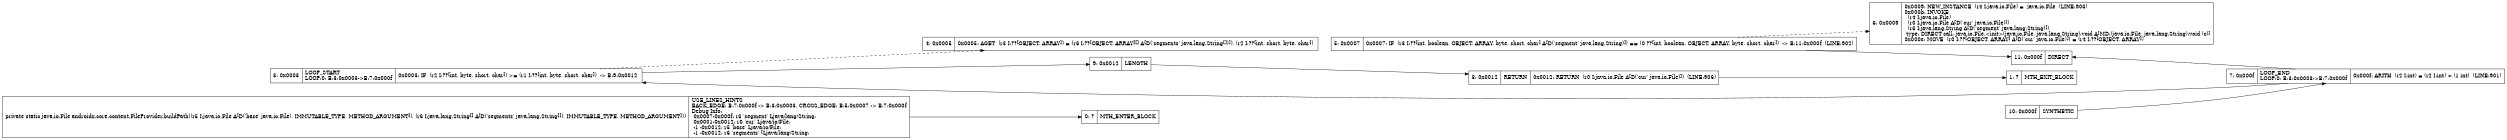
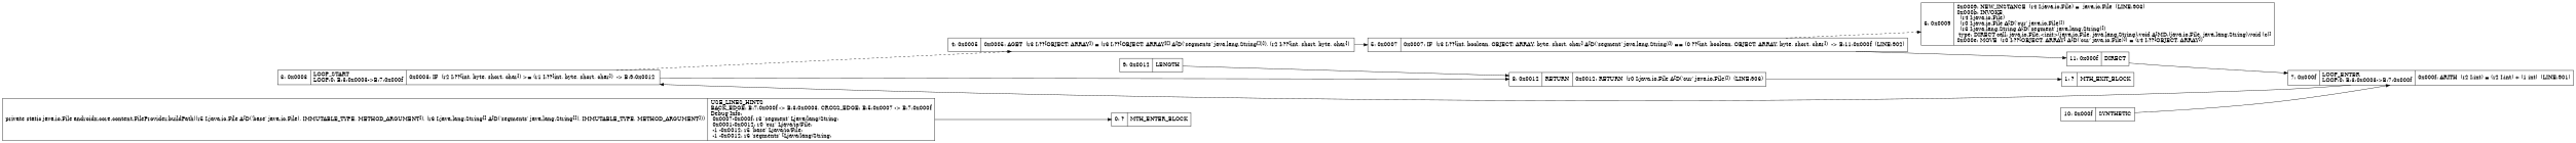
  digraph {
    rankdir=LR
    node [shape=record]
    n1 [label="{0\:\ ?|MTH_ENTER_BLOCK\l}"]
    n2 [label="{3\:\ 0x0003|LOOP_START\lLOOP:0: B:3:0x0003\-\>B:7:0x000f\l|0x0003: IF  (r2 I:??[int, byte, short, char]) \>= (r1 I:??[int, byte, short, char])  \-\> B:9:0x0012 \l}"]
    n3 [label="{4\:\ 0x0005|0x0005: AGET  (r3 I:??[OBJECT, ARRAY]) = (r6 I:??[OBJECT, ARRAY][] A[D('segments' java.lang.String[])]), (r2 I:??[int, short, byte, char]) \l}"]
    n4 [label="{9\:\ 0x0012|LENGTH\l}"]
    n5 [label="{5\:\ 0x0007|0x0007: IF  (r3 I:??[int, boolean, OBJECT, ARRAY, byte, short, char] A[D('segment' java.lang.String)]) == (0 ??[int, boolean, OBJECT, ARRAY, byte, short, char])  \-\> B:11:0x000f  (LINE:902)\l}"]
    n6 [label="{8\:\ 0x0012|RETURN\l|0x0012: RETURN  (r0 I:java.io.File A[D('cur' java.io.File)])  (LINE:906)\l}"]
    n7 [label="{6\:\ 0x0009|0x0009: NEW_INSTANCE  (r4 I:java.io.File) =  java.io.File  (LINE:903)\l0x000b: INVOKE  \l  (r4 I:java.io.File)\l  (r0 I:java.io.File A[D('cur' java.io.File)])\l  (r3 I:java.lang.String A[D('segment' java.lang.String)])\l type: DIRECT call: java.io.File.\<init\>(java.io.File, java.lang.String):void A[MD:(java.io.File, java.lang.String):void (c)]\l0x000e: MOVE  (r0 I:??[OBJECT, ARRAY] A[D('cur' java.io.File)]) = (r4 I:??[OBJECT, ARRAY]) \l}"]
    n8 [label="{11\:\ 0x000f|DIRECT\l}"]
-   n9 [label="{7\:\ 0x000f|LOOP_END\lLOOP:0: B:3:0x0003\-\>B:7:0x000f\l|0x000f: ARITH  (r2 I:int) = (r2 I:int) + (1 int)  (LINE:901)\l}"]
+   n9 [label="{7\:\ 0x000f|LOOP_ENTER\lLOOP:0: B:3:0x0003\-\>B:7:0x000f\l|0x000f: ARITH  (r2 I:int) = (r2 I:int) + (1 int)  (LINE:901)\l}"]
    n10 [label="{10\:\ 0x000f|SYNTHETIC\l}"]
    n11 [label="{1\:\ ?|MTH_EXIT_BLOCK\l}"]
    n12 [label="{private static java.io.File androidx.core.content.FileProvider.buildPath((r5 I:java.io.File A[D('base' java.io.File), IMMUTABLE_TYPE, METHOD_ARGUMENT]), (r6 I:java.lang.String[] A[D('segments' java.lang.String[]), IMMUTABLE_TYPE, METHOD_ARGUMENT]))  | USE_LINES_HINTS\lBACK_EDGE: B:7:0x000f \-\> B:3:0x0003, CROSS_EDGE: B:5:0x0007 \-\> B:7:0x000f\lDebug Info:\l  0x0007\-0x000f: r3 'segment' Ljava\/lang\/String;\l  0x0001\-0x0012: r0 'cur' Ljava\/io\/File;\l  \-1 \-0x0012: r5 'base' Ljava\/io\/File;\l  \-1 \-0x0012: r6 'segments' [Ljava\/lang\/String;\l}"]
    n2 -> n3 [style=dashed]
-   n2 -> n4
+   n2 -> n6
+   n3 -> n5
    n4 -> n6
    n5 -> n7 [style=dashed]
    n5 -> n8
    n6 -> n11
-   n9 -> n8
+   n8 -> n9
    n9 -> n2
    n10 -> n9
    n12 -> n1
  }
